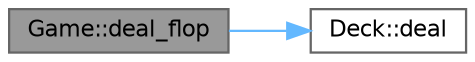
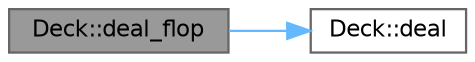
  digraph {
    rankdir=LR
    node [fontname=Helvetica fontsize=10 shape=box style=filled]
-   n1 [color=gray40 fillcolor=grey60 fontcolor=black height=0.2 label="Game::deal_flop" width=0.4]
+   n1 [color=gray40 fillcolor=grey60 fontcolor=black height=0.2 label="Deck::deal_flop" width=0.4]
    n2 [color=grey40 fillcolor=white height=0.2 label="Deck::deal" width=0.4]
    n1 -> n2 [color=steelblue1 fontname=Helvetica fontsize=10 labelfontname=Helvetica labelfontsize=10 style=solid]
  }
